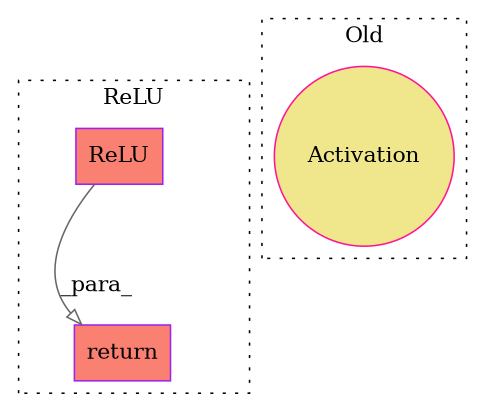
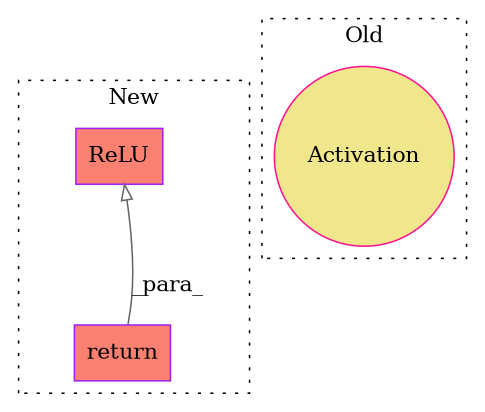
  digraph {
    node [a=32 shape=box style=filled fillcolor=salmon color=purple]
    n1 [l=6 label=ReLU s=2253]
    n2 [a=41 l=7 label=return s=2340]
    n3 [l="11,1" label=Activation s="1996,2013" shape=circle fillcolor=khaki color=deeppink]
    subgraph cluster_1 {
-     label=ReLU
+     label=New
      style=dotted
      n1
      n2
    }
    subgraph cluster_2 {
      label=Old
      style=dotted
      n3
    }
-   n1 -> n2 [label=_para_ color=gray40 arrowhead=onormal]
+   n2 -> n1 [label=_para_ color=gray40 arrowhead=onormal]
  }
